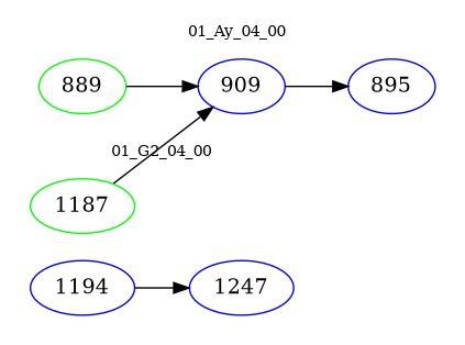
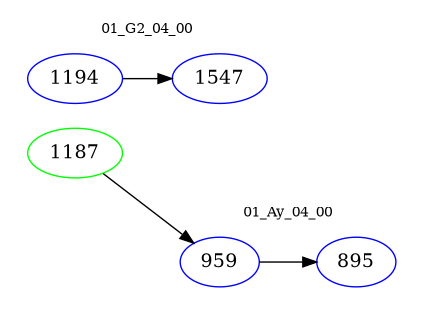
  digraph {
    rankdir=LR
    node [color=blue]
    edge [color=black]
-   n1 [color=green label=889]
-   n2 [label=909]
+   n2 [label=959]
    n3 [label=895]
    n4 [color=green label=1187]
    n5 [label=1194]
-   n6 [label=1247]
+   n6 [label=1547]
    subgraph cluster_1 {
      color=white
      fontsize=10
      label="01_Ay_04_00"
-     n1
      n2
      n3
    }
    subgraph cluster_2 {
      color=white
      fontsize=10
      label="01_G2_04_00"
      n4
      n5
      n6
    }
-   n1 -> n2
    n2 -> n3
    n4 -> n2
    n5 -> n6
  }
